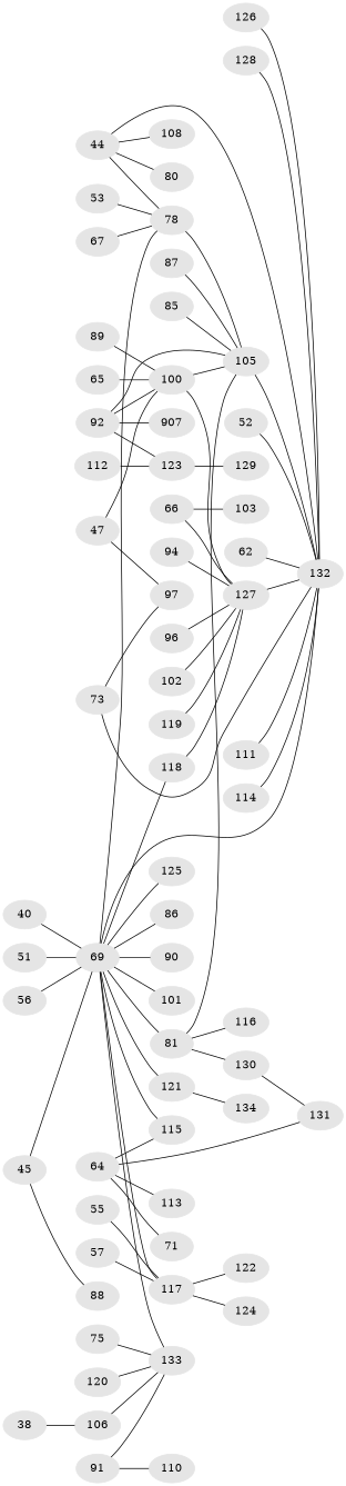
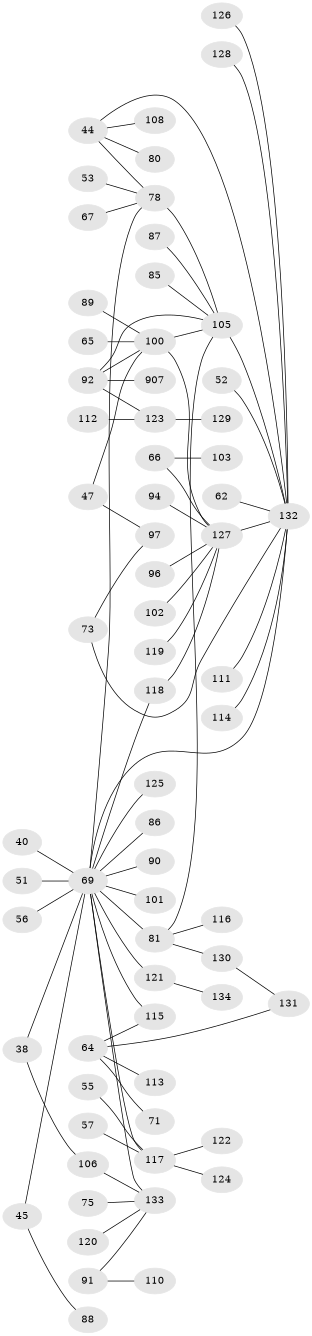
  graph {
    rankdir=LR
    node [color=gray90 style=filled]
    69 [super="+3+21+28"]
    78 [super="+10+77+7"]
    132 [super="+17+46+37+34"]
    117 [super="+50+39+79"]
    115 [super="+30"]
    81 [super="+63"]
    86
    90 [super="+26"]
    101
    118
    121 [super="+36+76+95"]
    125
    133 [super="+99"]
    38
    106
    40
    105 [super="+12+83+104+84+29"]
    44
    80
    108
    45
    88
    47
    97
    100 [super="+82+43"]
    127 [super="+98"]
    51
    52
    53
    122
    124
    55
    56
    57
    62
    64 [super="+60"]
    71
    113
    131
    65
    66 [super="+25"]
    103
    67 [super="+20"]
    116
    130
    134
    73
    75
    85
    87
    89
    91
    110
    92 [super="+74+14"]
    n55 [label=907]
    123 [super="+109+59"]
    129
    94
    96
    102
    111
    112
    114
    119
    120
    126
    128
    69 -- 78 [weight=4]
    69 -- 132 [weight=3]
    69 -- 117 [weight=3]
    69 -- 115
    69 -- 81
    69 -- 86
    69 -- 90
    69 -- 101
    69 -- 118
    69 -- 121
    69 -- 125
    69 -- 133 [weight=2]
    78 -- 105
    117 -- 122
    117 -- 124
    81 -- 105
    81 -- 116
    81 -- 130
    118 -- 127
    121 -- 134
+   38 -- 69
    38 -- 106
    106 -- 133
    40 -- 69
    105 -- 132 [weight=3]
    44 -- 78
    44 -- 132
    44 -- 80
    44 -- 108
    45 -- 69
    45 -- 88
    47 -- 97
    47 -- 100
    100 -- 105
    100 -- 127 [weight=3]
    127 -- 132 [weight=2]
    51 -- 69
    52 -- 132
    53 -- 78
    55 -- 117
    56 -- 69
    57 -- 117
    62 -- 132
    64 -- 115
    64 -- 71
    64 -- 113
    64 -- 131
    65 -- 100
    66 -- 127
    66 -- 103
    67 -- 78
    130 -- 131
    73 -- 132
    73 -- 97
    75 -- 133
    85 -- 105
    87 -- 105
    89 -- 100
    91 -- 133
    91 -- 110
    92 -- 105 [weight=2]
    92 -- 100
    92 -- n55
    92 -- 123
    123 -- 129
    94 -- 127
    96 -- 127
    102 -- 127
    111 -- 132
    112 -- 123
    114 -- 132
    119 -- 127
    120 -- 133
    126 -- 132
    128 -- 132
  }
